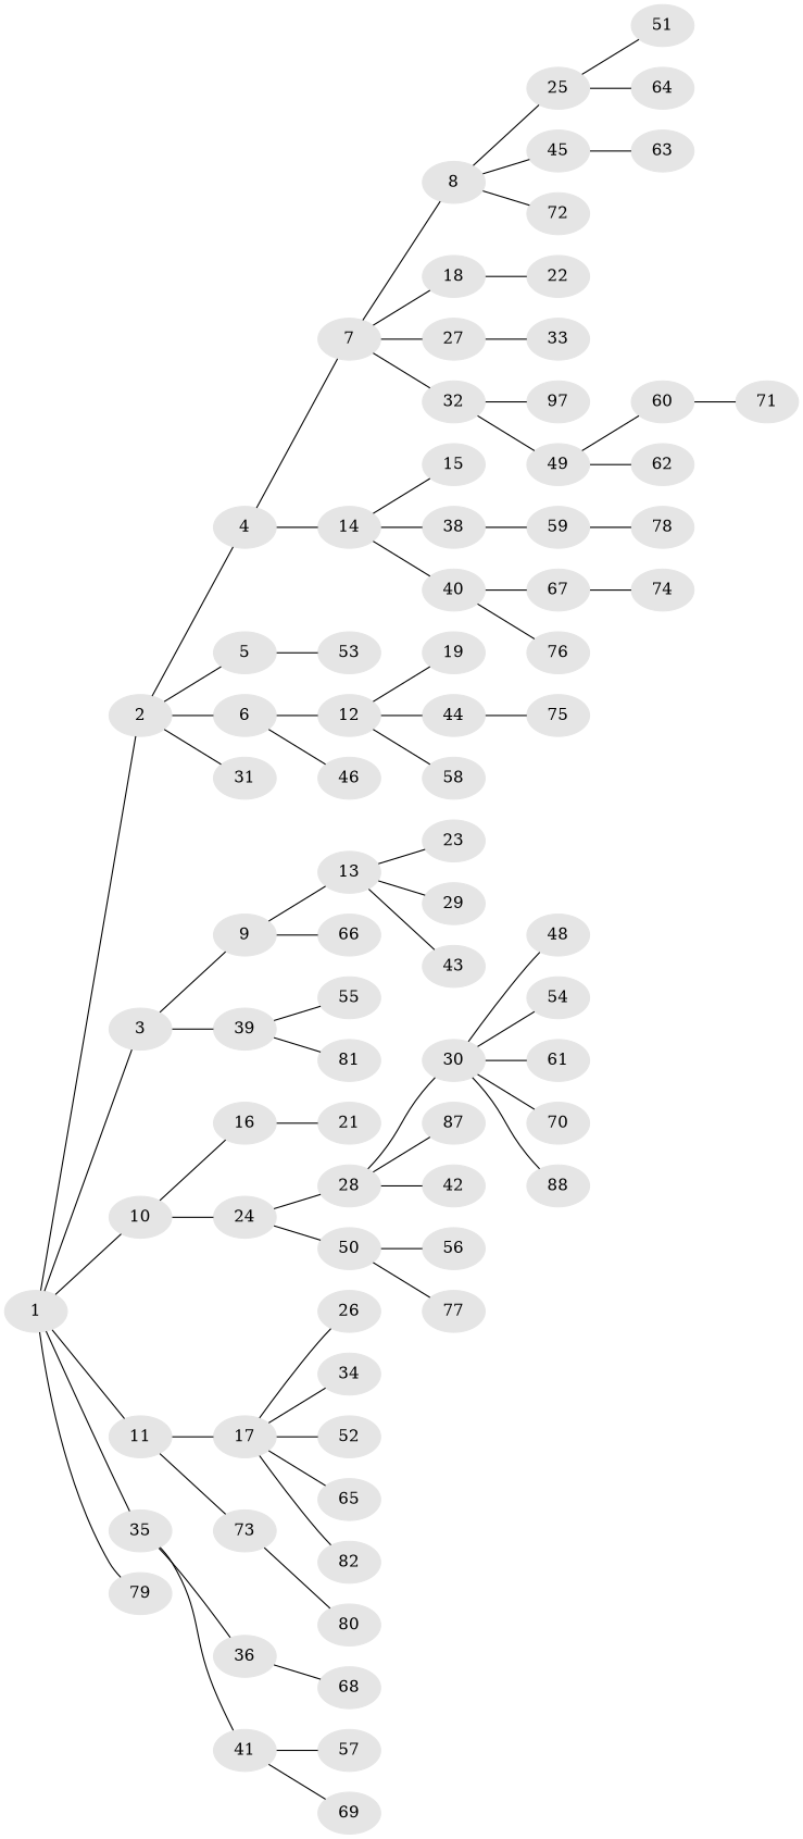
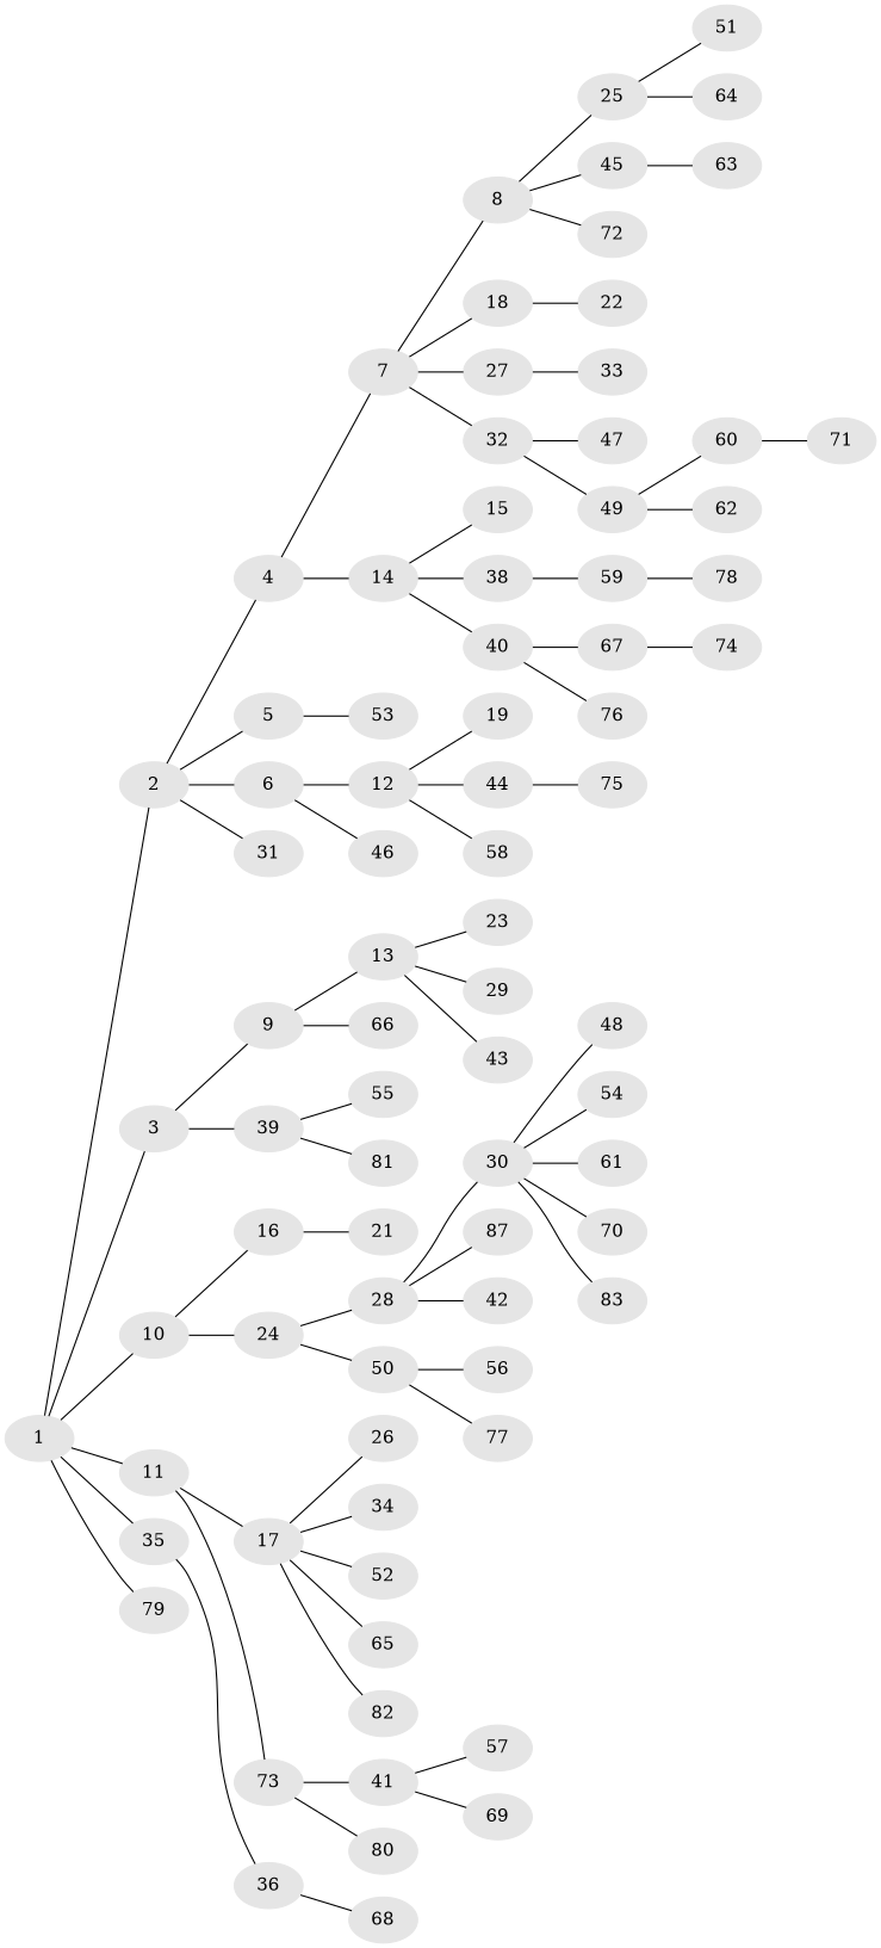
  graph {
    rankdir=LR
    node [color=gray90 style=filled]
    1
    2
    3
    10
    11
    35
    79
    4
    5
    6
    31
    9
    39
    16
    24
    17
    73
    36
    41
    7
    14
    53
    12
    46
    13
    66
    55
    81
    8
    18
    27
    32
    15
    38
    40
    19
    44
    58
    25
    45
    72
    22
    33
-   47 [label=97]
+   47
    49
    51
    64
    63
    23
    29
    43
    21
    28
    50
    26
    34
    52
    65
    82
    68
    80
    75
    59
    67
    76
    30
    n67 [label=87]
    42
    56
    77
    48
    54
    61
    70
-   83 [label=88]
+   83
    60
    62
    57
    69
    78
    74
    71
    1 -- 2
    1 -- 3
    1 -- 10
    1 -- 11
    1 -- 35
    1 -- 79
    2 -- 4
    2 -- 5
    2 -- 6
    2 -- 31
    3 -- 9
    3 -- 39
    10 -- 16
    10 -- 24
    11 -- 17
    11 -- 73
    35 -- 36
-   35 -- 41
+   73 -- 41
    4 -- 7
    4 -- 14
    5 -- 53
    6 -- 12
    6 -- 46
    9 -- 13
    9 -- 66
    39 -- 55
    39 -- 81
    16 -- 21
    24 -- 28
    24 -- 50
    17 -- 26
    17 -- 34
    17 -- 52
    17 -- 65
    17 -- 82
    73 -- 80
    36 -- 68
    41 -- 57
    41 -- 69
    7 -- 8
    7 -- 18
    7 -- 27
    7 -- 32
    14 -- 15
    14 -- 38
    14 -- 40
    12 -- 19
    12 -- 44
    12 -- 58
    13 -- 23
    13 -- 29
    13 -- 43
    8 -- 25
    8 -- 45
    8 -- 72
    18 -- 22
    27 -- 33
    32 -- 47
    32 -- 49
    38 -- 59
    40 -- 67
    40 -- 76
    44 -- 75
    25 -- 51
    25 -- 64
    45 -- 63
    49 -- 60
    49 -- 62
    28 -- 30
    28 -- n67
    28 -- 42
    50 -- 56
    50 -- 77
    59 -- 78
    67 -- 74
    30 -- 48
    30 -- 54
    30 -- 61
    30 -- 70
    30 -- 83
    60 -- 71
  }
